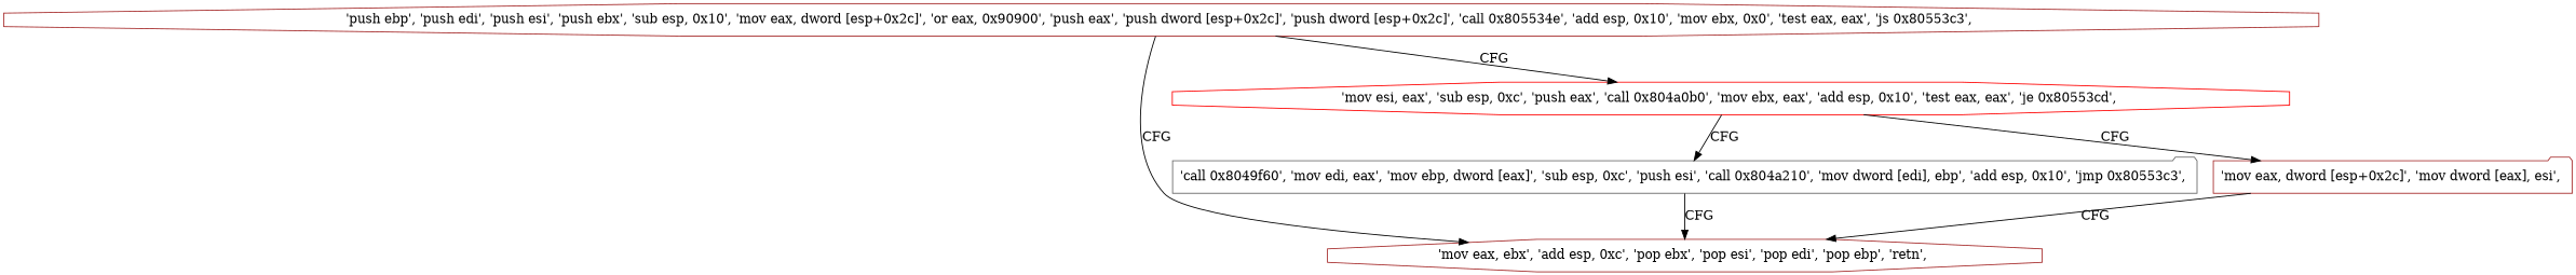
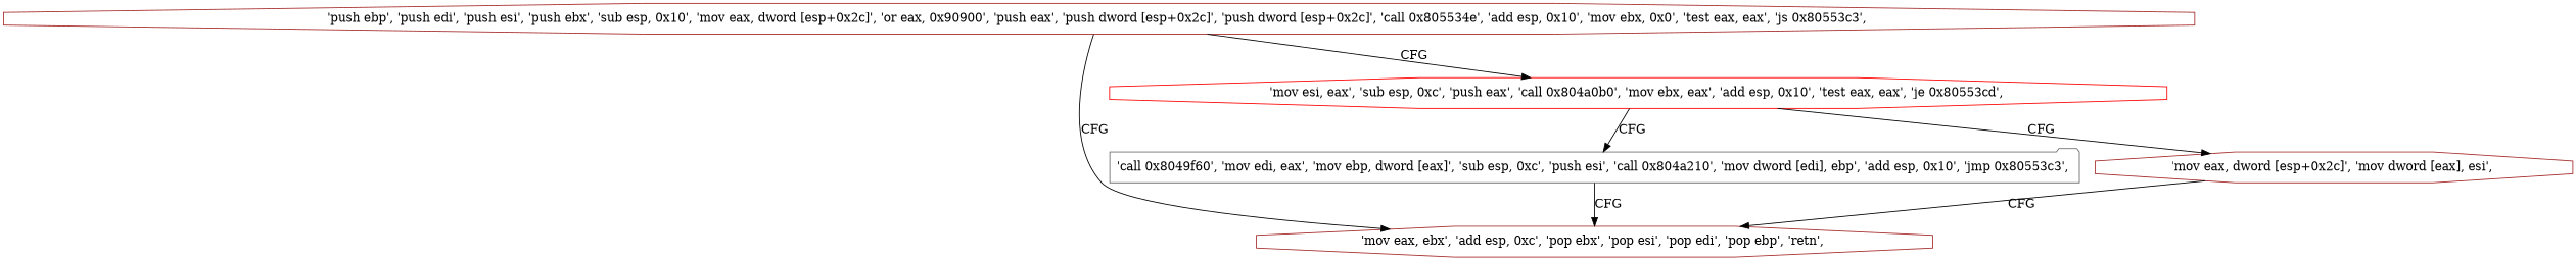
  digraph {
    node [color=brown shape=octagon]
    n1 [label="'push ebp', 'push edi', 'push esi', 'push ebx', 'sub esp, 0x10', 'mov eax, dword [esp+0x2c]', 'or eax, 0x90900', 'push eax', 'push dword [esp+0x2c]', 'push dword [esp+0x2c]', 'call 0x805534e', 'add esp, 0x10', 'mov ebx, 0x0', 'test eax, eax', 'js 0x80553c3', "]
    n2 [label="'mov eax, ebx', 'add esp, 0xc', 'pop ebx', 'pop esi', 'pop edi', 'pop ebp', 'retn', "]
    n3 [label="'mov esi, eax', 'sub esp, 0xc', 'push eax', 'call 0x804a0b0', 'mov ebx, eax', 'add esp, 0x10', 'test eax, eax', 'je 0x80553cd', " color=red]
    n4 [label="'call 0x8049f60', 'mov edi, eax', 'mov ebp, dword [eax]', 'sub esp, 0xc', 'push esi', 'call 0x804a210', 'mov dword [edi], ebp', 'add esp, 0x10', 'jmp 0x80553c3', " color=gray40 shape=folder]
-   n5 [label="'mov eax, dword [esp+0x2c]', 'mov dword [eax], esi', " shape=folder]
+   n5 [label="'mov eax, dword [esp+0x2c]', 'mov dword [eax], esi', "]
    n1 -> n2 [label=CFG]
    n1 -> n3 [label=CFG]
    n3 -> n4 [label=CFG]
    n3 -> n5 [label=CFG]
    n4 -> n2 [label=CFG]
    n5 -> n2 [label=CFG]
  }
